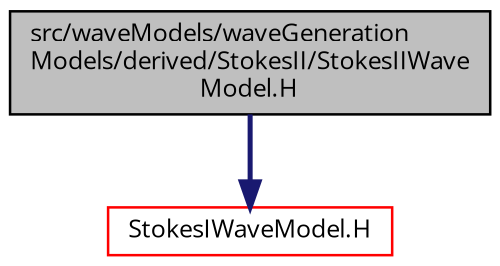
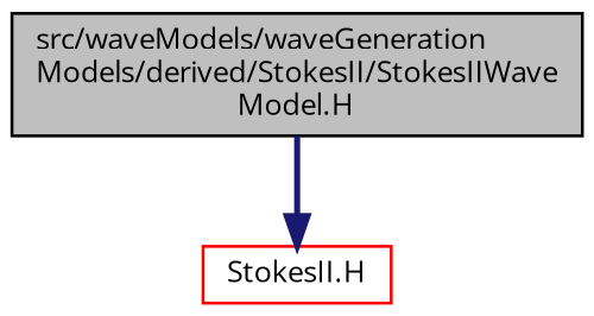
  digraph {
    fontname="Open Sans"
    node [fontname="Open Sans" fontsize=10 shape=record]
    n1 [color=black fillcolor=grey75 fontcolor=black height=0.2 label="src/waveModels/waveGeneration\lModels/derived/StokesII/StokesIIWave\lModel.H" style=filled width=0.4]
-   n2 [color=red height=0.2 label="StokesIWaveModel.H" width=0.4]
+   n2 [color=red height=0.2 label="StokesII.H" width=0.4]
    n1 -> n2 [color=midnightblue fontname="Open Sans" fontsize=10 labelfontname=Helvetica labelfontsize=10 style=bold]
  }
